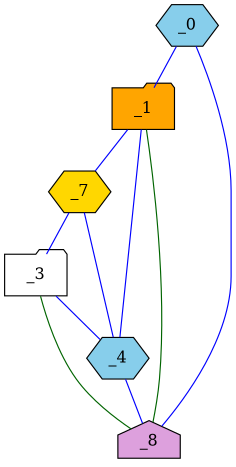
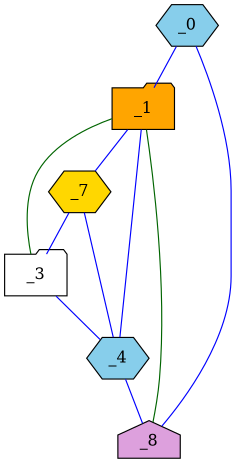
  graph {
    node [fillcolor=skyblue shape=hexagon style=filled]
    edge [color=blue valence=1]
    _0 [x=73 y=22]
    _1 [fillcolor=orange shape=folder x=74 y=27]
    n3 [fillcolor=plum label=_8 shape=house x=104 y=41]
    n4 [fillcolor=gold label=_7 x=81 y=51]
    _4 [x=88 y=42]
    _3 [fillcolor=white shape=folder x=85 y=52]
    _0 -- _1
    _0 -- n3
    _1 -- n3 [color=darkgreen]
    _1 -- n4
    _1 -- _4
    n4 -- _4 [valence=2]
    n4 -- _3
    _4 -- n3
-   _3 -- n3 [color=darkgreen]
+   _3 -- _1 [color=darkgreen]
    _3 -- _4 [valence=2]
  }
